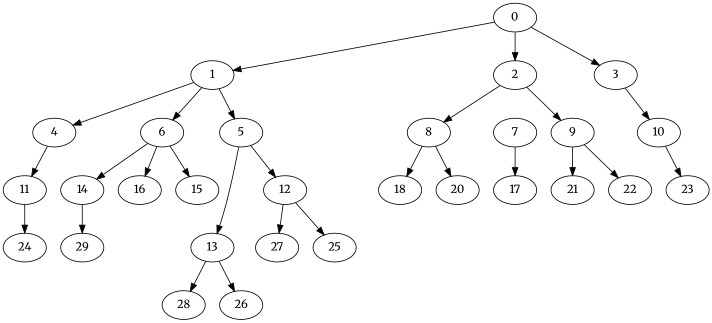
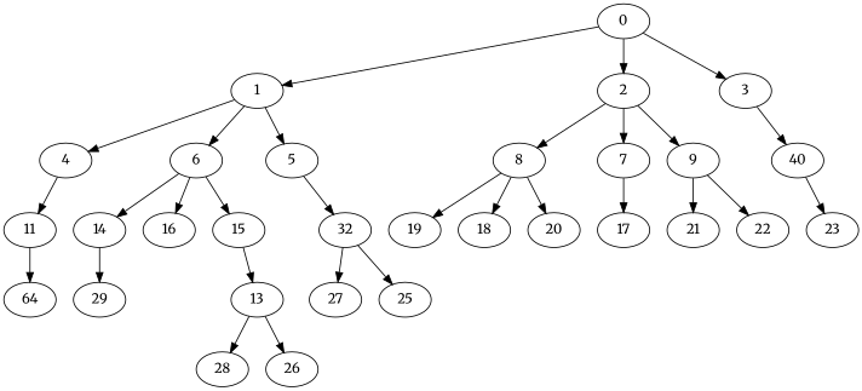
  digraph {
    "Duplicate states"=0
    GraphType=OutTree
    "Max states in OPEN"=0
    Modes="120000ms; topo-ordered tasks, ; Pruning: task equivalence, fixed order ready list, ; F-value: ; Optimisation: best schedule length (SL) optimisation on equal, "
    NumberOfTasks=30
    "Pruned using list schedule length"=1
    "States removed from OPEN"=0
    TargetSystem="Homogeneous-8"
    "Time to schedule (ms)"=103
    "Total idle time"=1145
    "Total schedule length"=400
    "Total sequential time"=1661
    "Total states created"=2
    fontname=Merriweather
    node ["Finish time"=340 Processor=0 "Start time"=206 Weight=67 fontname=Merriweather]
    edge [Weight=4 fontname=Merriweather]
    0 ["Finish time"=86 "Start time"=0 Weight=86]
    1 ["Finish time"=162 "Start time"=86 Weight=76]
    2 ["Finish time"=126 Processor=1 "Start time"=88 Weight=38]
    3 ["Finish time"=138 Processor=5 "Start time"=90 Weight=48]
    4 ["Finish time"=257 "Start time"=162 Weight=95]
    6 ["Finish time"=245 Processor=1 "Start time"=169 Weight=76]
    5 ["Finish time"=206 Processor=3 "Start time"=168 Weight=38]
    8 ["Finish time"=196 Processor=2 "Start time"=129]
    7 ["Finish time"=184 Processor=4 "Start time"=136 Weight=48]
    9 ["Finish time"=151 Processor=6 "Start time"=132 Weight=19]
-   10 ["Finish time"=307 Processor=5 "Start time"=278 Weight=29]
+   10 ["Finish time"=307 Processor=5 "Start time"=278 Weight=29 label=40]
    11 ["Finish time"=314 "Start time"=257 Weight=57]
    14 ["Finish time"=312 Processor=1 "Start time"=245]
    16 [Processor=2 "Start time"=254 Weight=86]
    15 [Processor=3 "Start time"=311 Weight=29]
    13 ["Finish time"=244 Processor=3 Weight=38]
-   12 ["Finish time"=244 Processor=2 "Start time"=215 Weight=29]
+   12 ["Finish time"=244 Processor=2 "Start time"=215 Weight=29 label=32]
+   19 ["Finish time"=301 Processor=4 Weight=95]
    18 ["Finish time"=278 Processor=5 "Start time"=202 Weight=76]
    20 ["Finish time"=270 Processor=7 "Start time"=203]
    17 ["Finish time"=258 Processor=6 "Start time"=191]
    21 ["Finish time"=315 Processor=6 "Start time"=258 Weight=57]
    22 ["Finish time"=345 Processor=5 "Start time"=307 Weight=38]
    23 ["Finish time"=346 Processor=7 "Start time"=327 Weight=19]
-   24 ["Finish time"=400 "Start time"=314 Weight=86]
+   24 ["Finish time"=400 "Start time"=314 Weight=86 label=64]
    29 ["Finish time"=345 Processor=6 "Start time"=316 Weight=29]
    28 ["Finish time"=311 Processor=3 "Start time"=244]
    26 ["Finish time"=327 Processor=7 "Start time"=270 Weight=57]
    27 ["Finish time"=349 Processor=4 "Start time"=301 Weight=48]
    25 ["Finish time"=341 Processor=1 "Start time"=312 Weight=29]
    0 -> 1 [Weight=3]
    0 -> 2 [Weight=2]
    0 -> 3
    1 -> 4
    1 -> 6 [Weight=7]
    1 -> 5 [Weight=6]
    2 -> 8 [Weight=3]
+   2 -> 7 [Weight=10]
    2 -> 9 [Weight=6]
    3 -> 10 [Weight=2]
    4 -> 11
    6 -> 14 [Weight=9]
    6 -> 16 [Weight=9]
    6 -> 15 [Weight=9]
-   5 -> 13
+   15 -> 13
    5 -> 12 [Weight=9]
+   8 -> 19 [Weight=10]
    8 -> 18 [Weight=6]
    8 -> 20 [Weight=7]
    7 -> 17 [Weight=7]
    9 -> 21 [Weight=3]
    9 -> 22 [Weight=9]
    10 -> 23
    11 -> 24 [Weight=3]
    14 -> 29
    13 -> 28
    13 -> 26 [Weight=9]
    12 -> 27 [Weight=5]
    12 -> 25
  }
